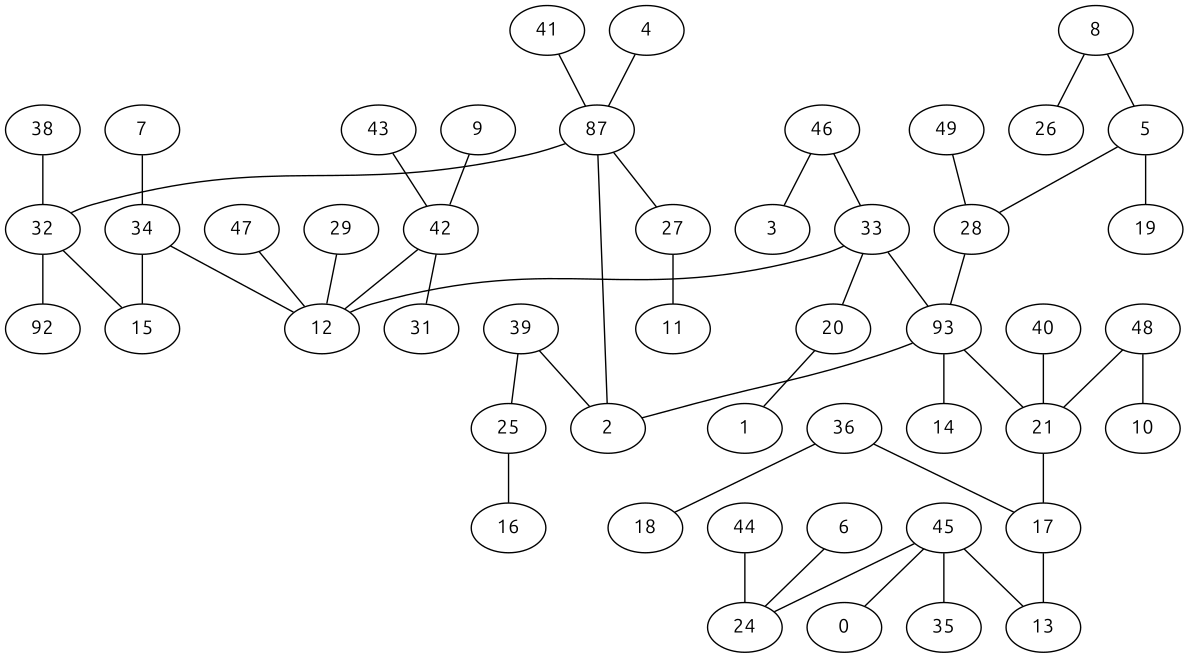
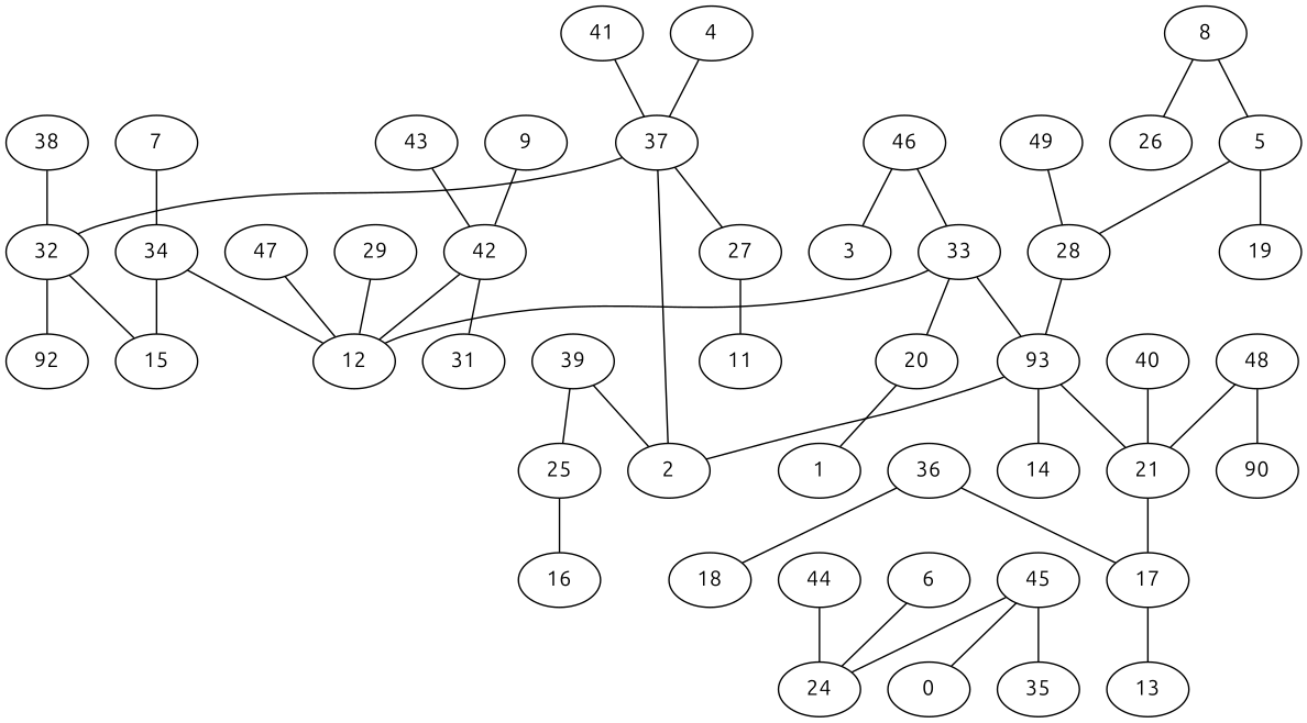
  digraph {
    fontname=Ubuntu
    node [fontname=Ubuntu]
    edge [color=black dir=none fontname=Ubuntu]
    4
-   37 [label=87]
+   37
    32
    2
    27
    9
    42
    12
    31
    8
    26
    5
    19
    28
    43
    29
    n17 [label=93]
    38
    n19 [label=92]
    15
    7
    34
    44
    24
    49
    39
    25
    16
    20
    1
    11
    48
-   10
+   10 [label=90]
    21
    17
    41
    14
    46
    3
    33
    13
    36
    18
    47
    40
    6
    45
    0
    35
    subgraph sub_1 {
      4
      37
      32
      2
      27
      9
      42
      12
      31
      8
      26
      5
      19
      28
      43
      29
      n17
      38
      n19
      15
      7
      34
      44
      24
      49
      39
      25
      16
      20
      1
      11
      48
      10
      21
      17
      41
      14
      46
      3
      33
      13
      36
      18
      47
      40
      6
      45
      0
      35
    }
    4 -> 37
    37 -> 32
    37 -> 2
    37 -> 27
    32 -> n19
    32 -> 15
    27 -> 11
    9 -> 42
    42 -> 12
    42 -> 31
    8 -> 26
    8 -> 5
    5 -> 19
    5 -> 28
    28 -> n17
    43 -> 42
    29 -> 12
    n17 -> 2
    n17 -> 21
    n17 -> 14
    38 -> 32
    7 -> 34
    34 -> 12
    34 -> 15
    44 -> 24
    49 -> 28
    39 -> 2
    39 -> 25
    25 -> 16
    20 -> 1
    48 -> 10
    48 -> 21
    21 -> 17
    17 -> 13
    41 -> 37
    46 -> 3
    46 -> 33
    33 -> 12
    33 -> n17
    33 -> 20
    36 -> 17
    36 -> 18
    47 -> 12
    40 -> 21
    6 -> 24
    45 -> 24
-   45 -> 13
    45 -> 0
    45 -> 35
  }
